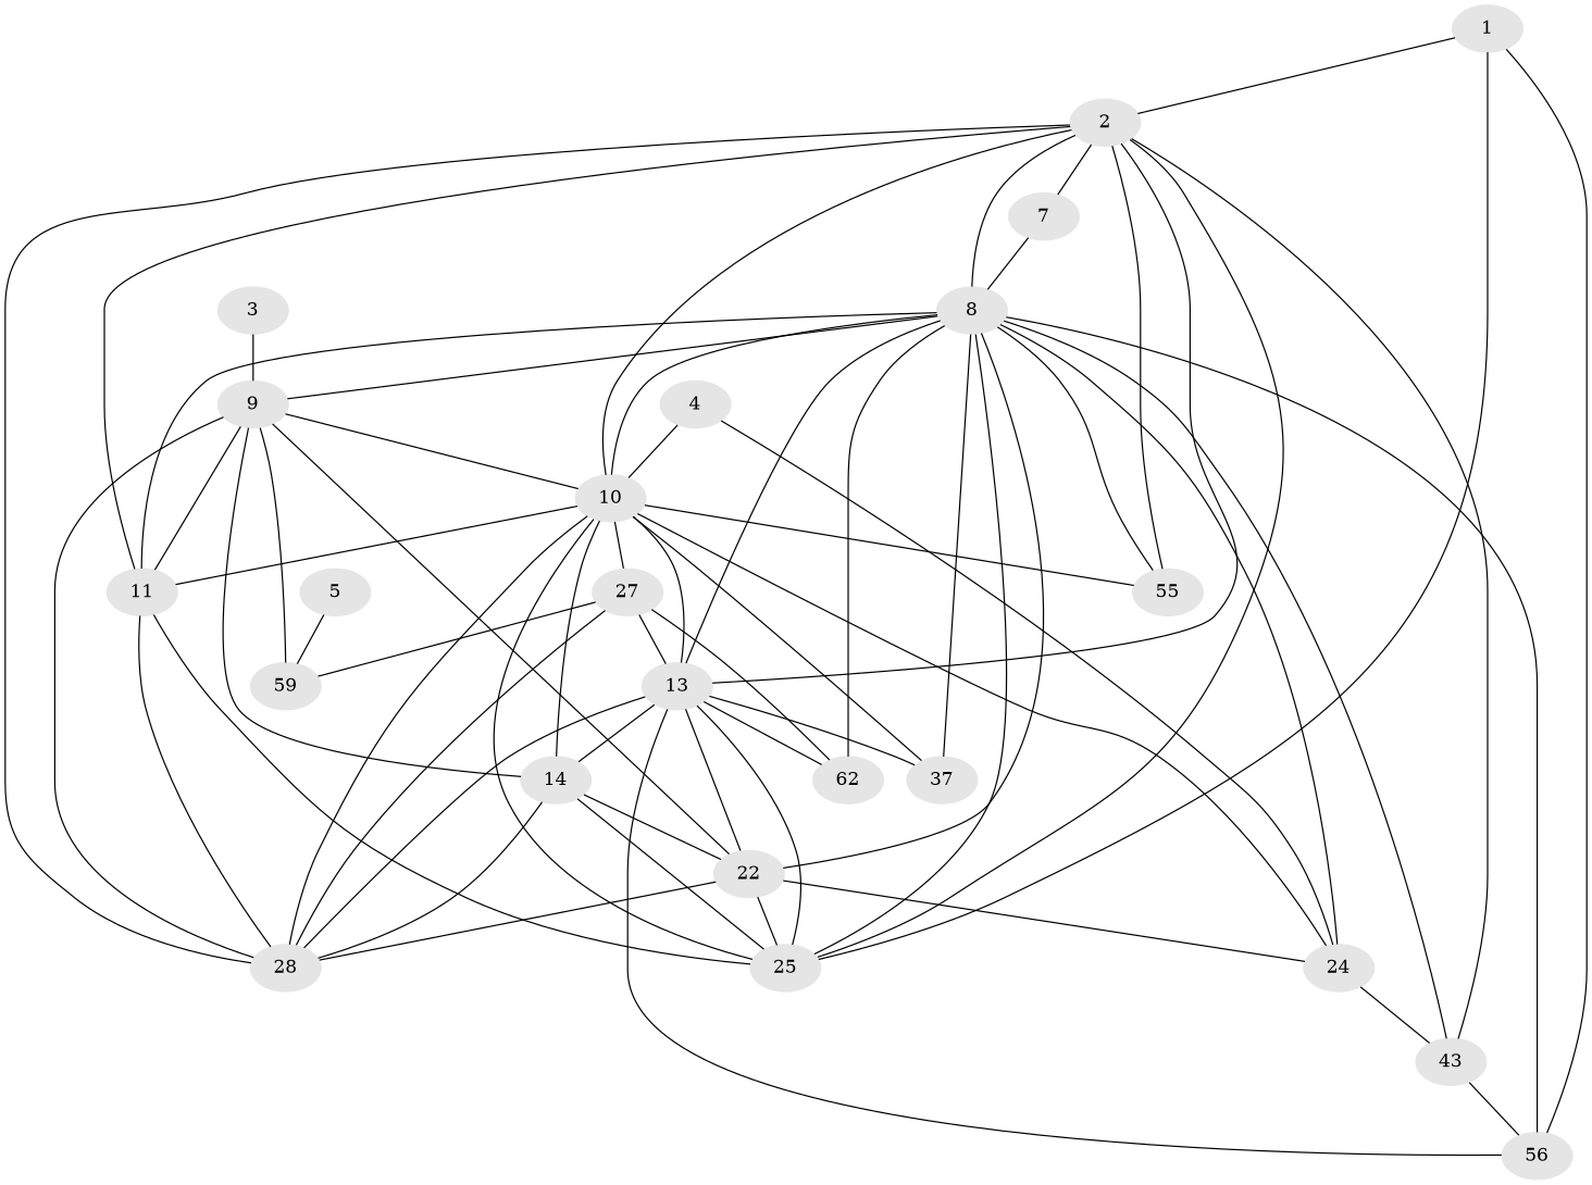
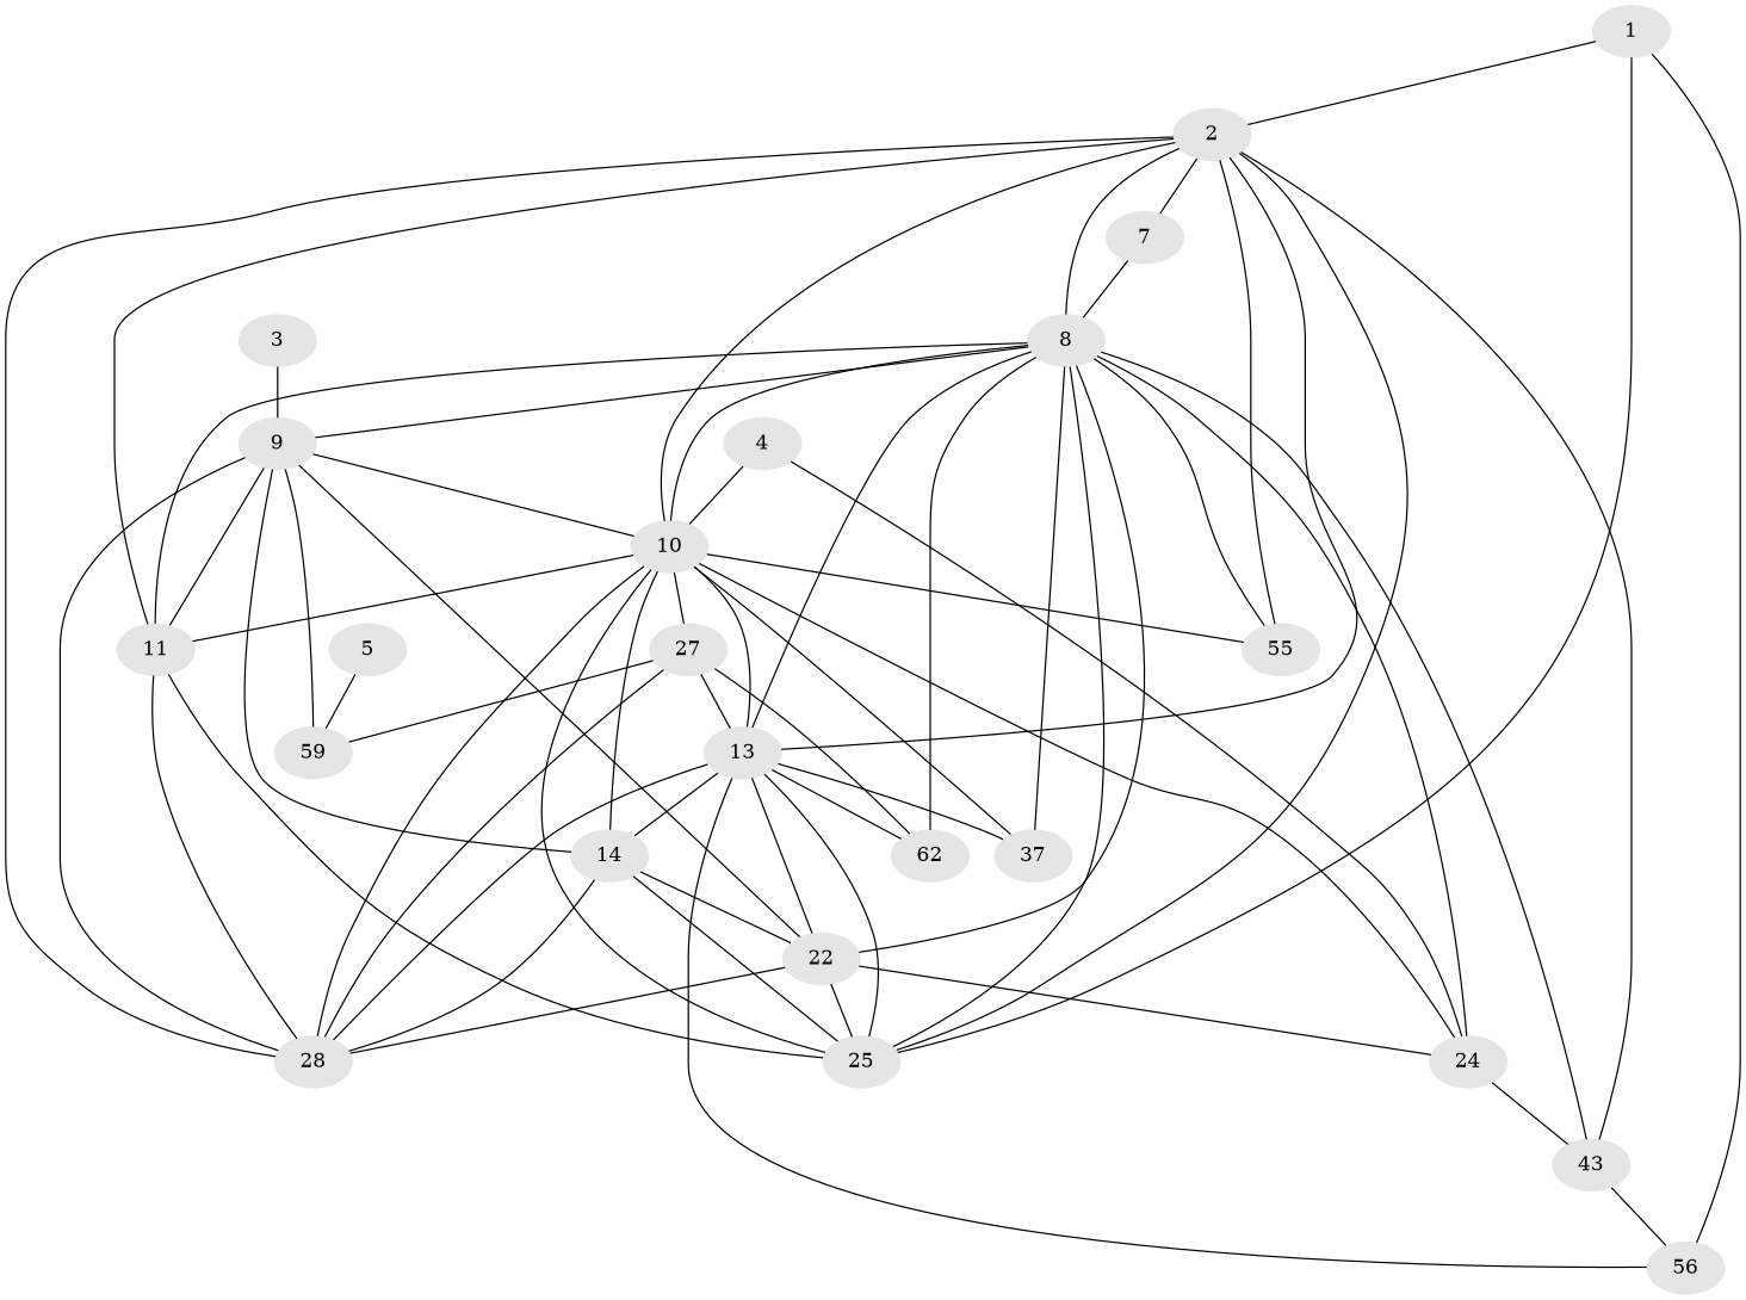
  graph {
    node [color=gray90 style=filled]
    2 [super="+46+39+19+6+72"]
    25 [super="+47+60+44"]
    7 [super="+20"]
    8 [super="+79+51+21+66"]
    10 [super="+16+23+31+30+69"]
    11 [super="+65+12+48"]
    13 [super="+17+70+41+18"]
    28 [super="+77+50"]
    43 [super="+76"]
    55
    1
    56 [super="+71"]
    9 [super="+73+15+68"]
    24 [super="+45"]
    22 [super="+54+26"]
    37 [super="+75"]
    62
    14 [super="+36"]
    27
    59
    3
    4
    5
    2 -- 25 [weight=3]
    2 -- 7
    2 -- 8
    2 -- 10 [weight=3]
    2 -- 11
    2 -- 13 [weight=2]
    2 -- 28 [weight=2]
    2 -- 43
    2 -- 55
    7 -- 8 [weight=2]
    8 -- 25
    8 -- 10
    8 -- 11
    8 -- 13 [weight=2]
    8 -- 43
    8 -- 55
-   8 -- 56 [weight=2]
    8 -- 9 [weight=2]
    8 -- 24
    8 -- 22 [weight=3]
    8 -- 37 [weight=2]
    8 -- 62
    10 -- 25
    10 -- 11
    10 -- 13 [weight=3]
    10 -- 28
    10 -- 55
    10 -- 24
    10 -- 37
    10 -- 14 [weight=2]
    10 -- 27
    11 -- 25
    11 -- 28
    13 -- 25
    13 -- 28 [weight=2]
    13 -- 56
    13 -- 22
    13 -- 37 [weight=2]
    13 -- 62
    13 -- 14
    43 -- 56
    1 -- 2
    1 -- 25 [weight=2]
    1 -- 56
    9 -- 10
    9 -- 11
    9 -- 28 [weight=3]
    9 -- 22
    9 -- 14 [weight=2]
    9 -- 59
    24 -- 43
    22 -- 25 [weight=3]
    22 -- 28 [weight=2]
    22 -- 24
    14 -- 25 [weight=2]
    14 -- 28
    14 -- 22
    27 -- 13
    27 -- 28
    27 -- 62
    27 -- 59
    3 -- 9
    4 -- 10
    4 -- 24
    5 -- 59
  }
